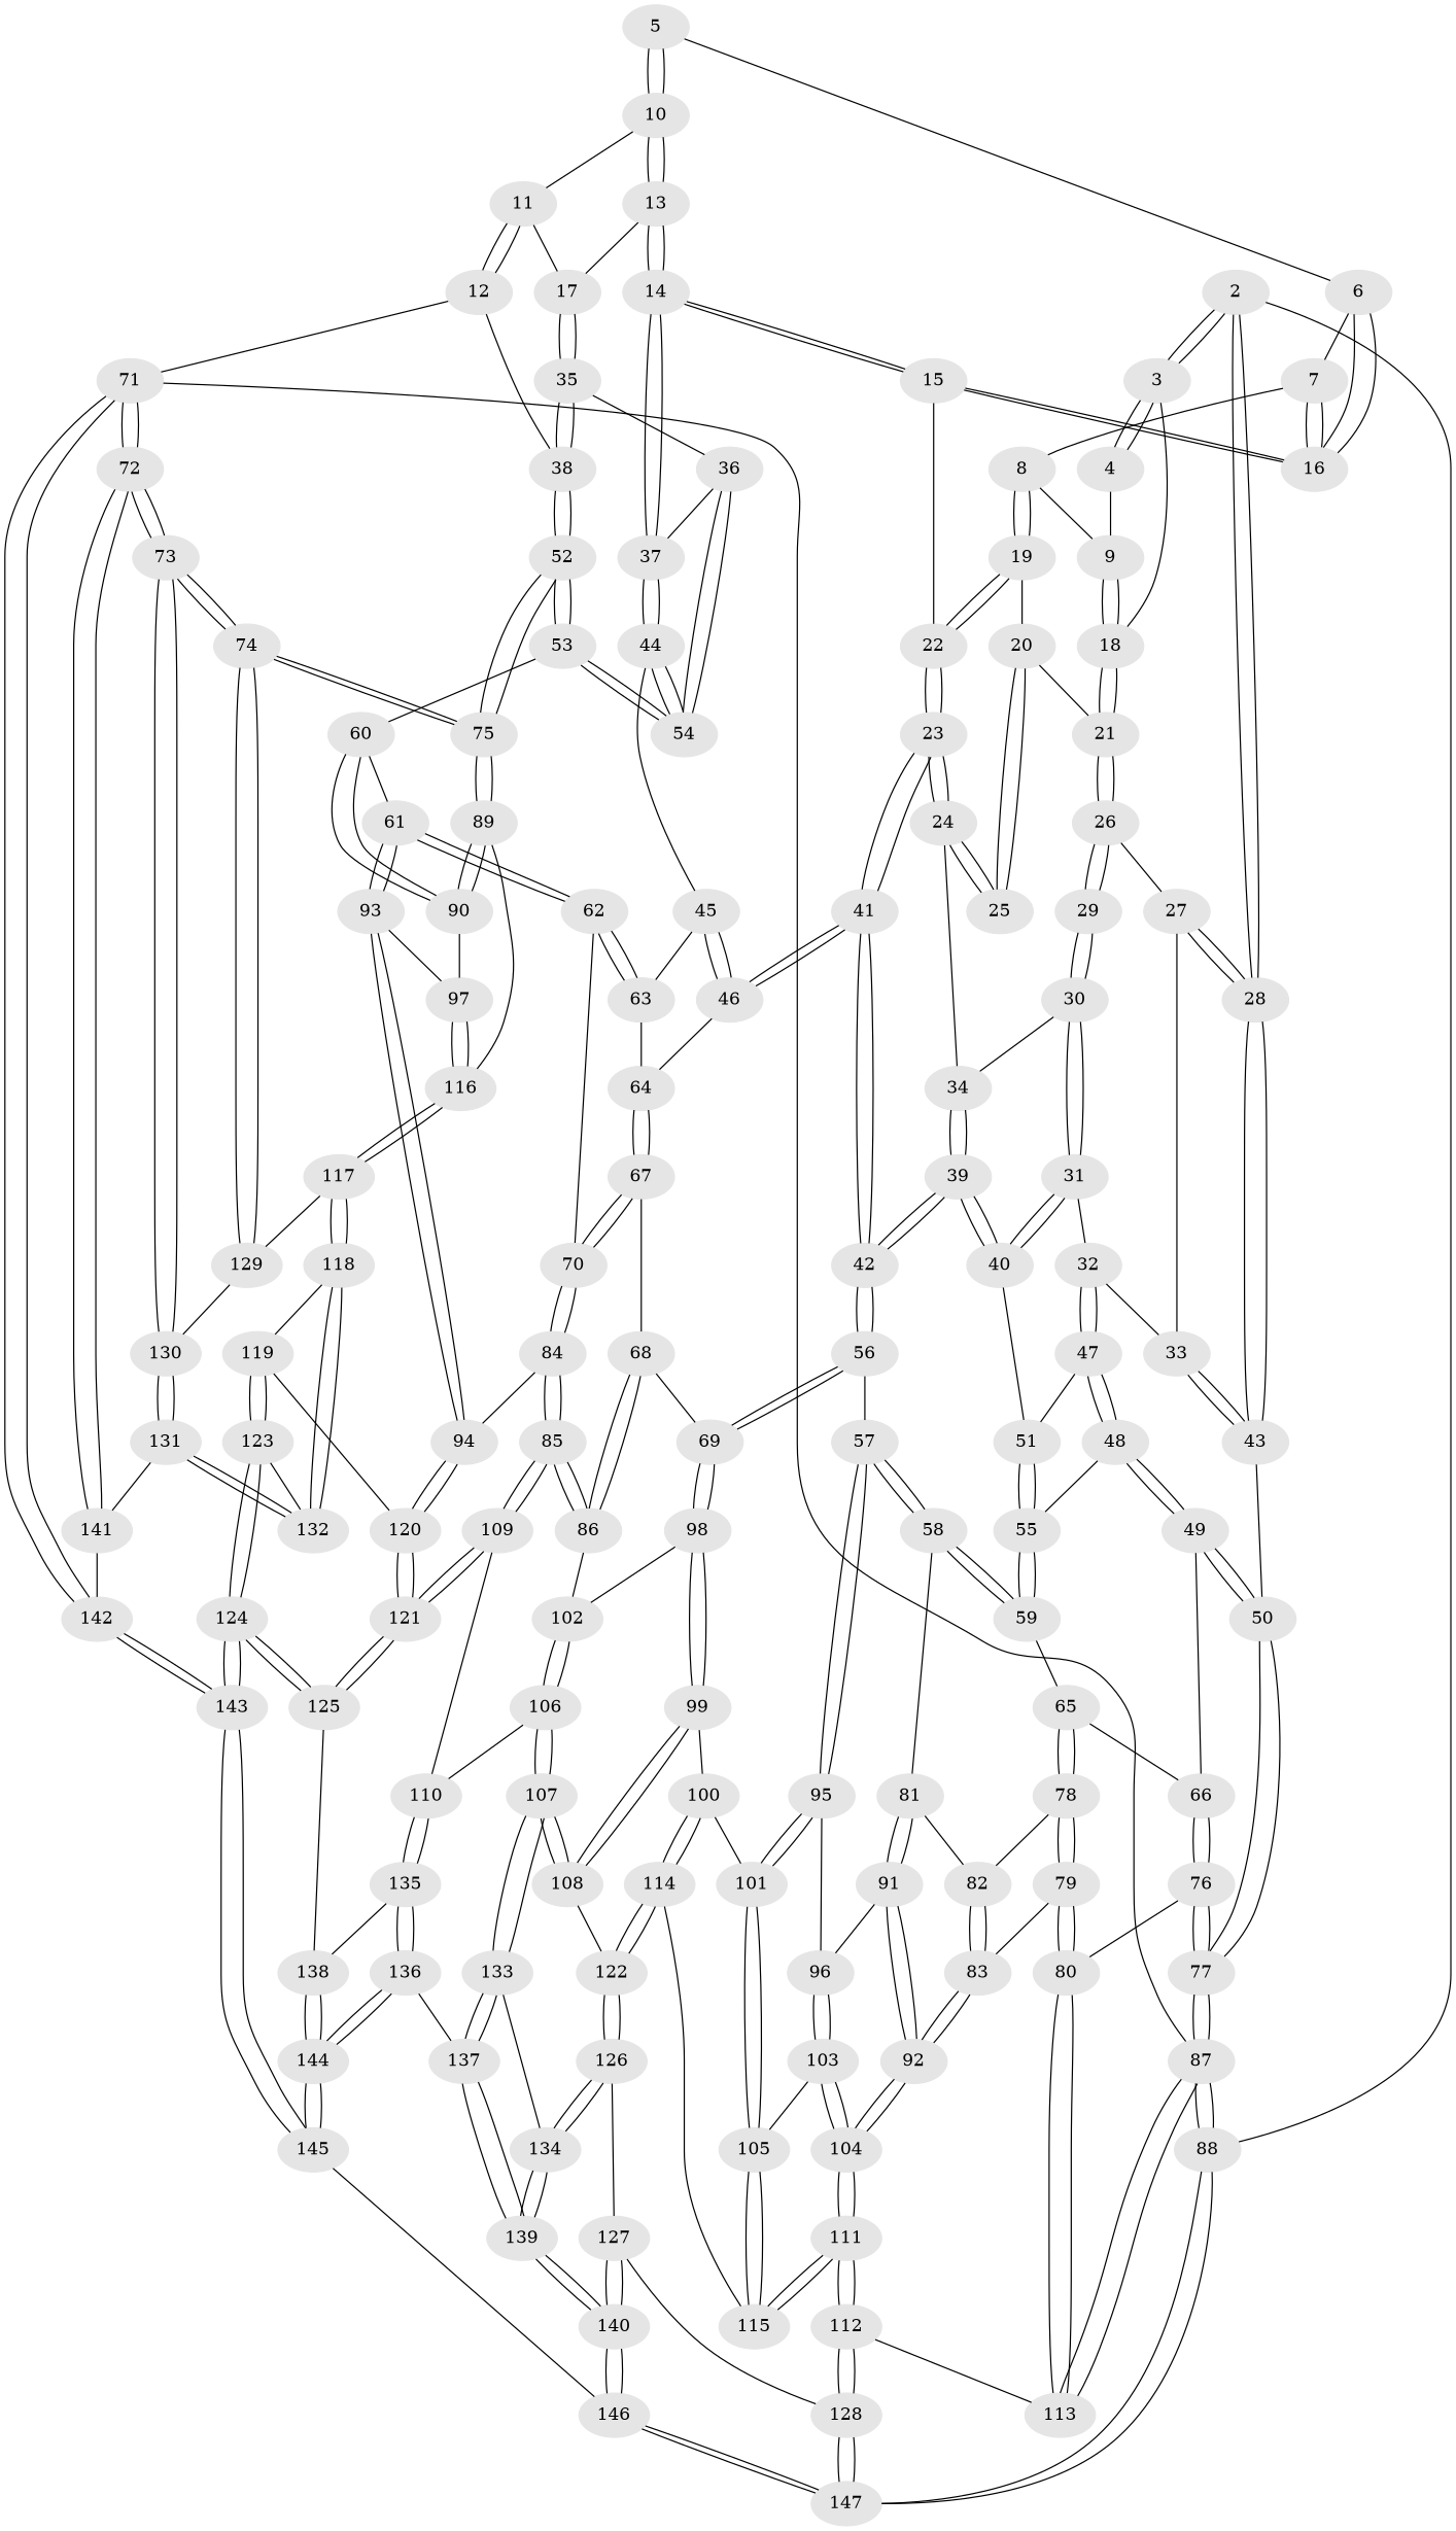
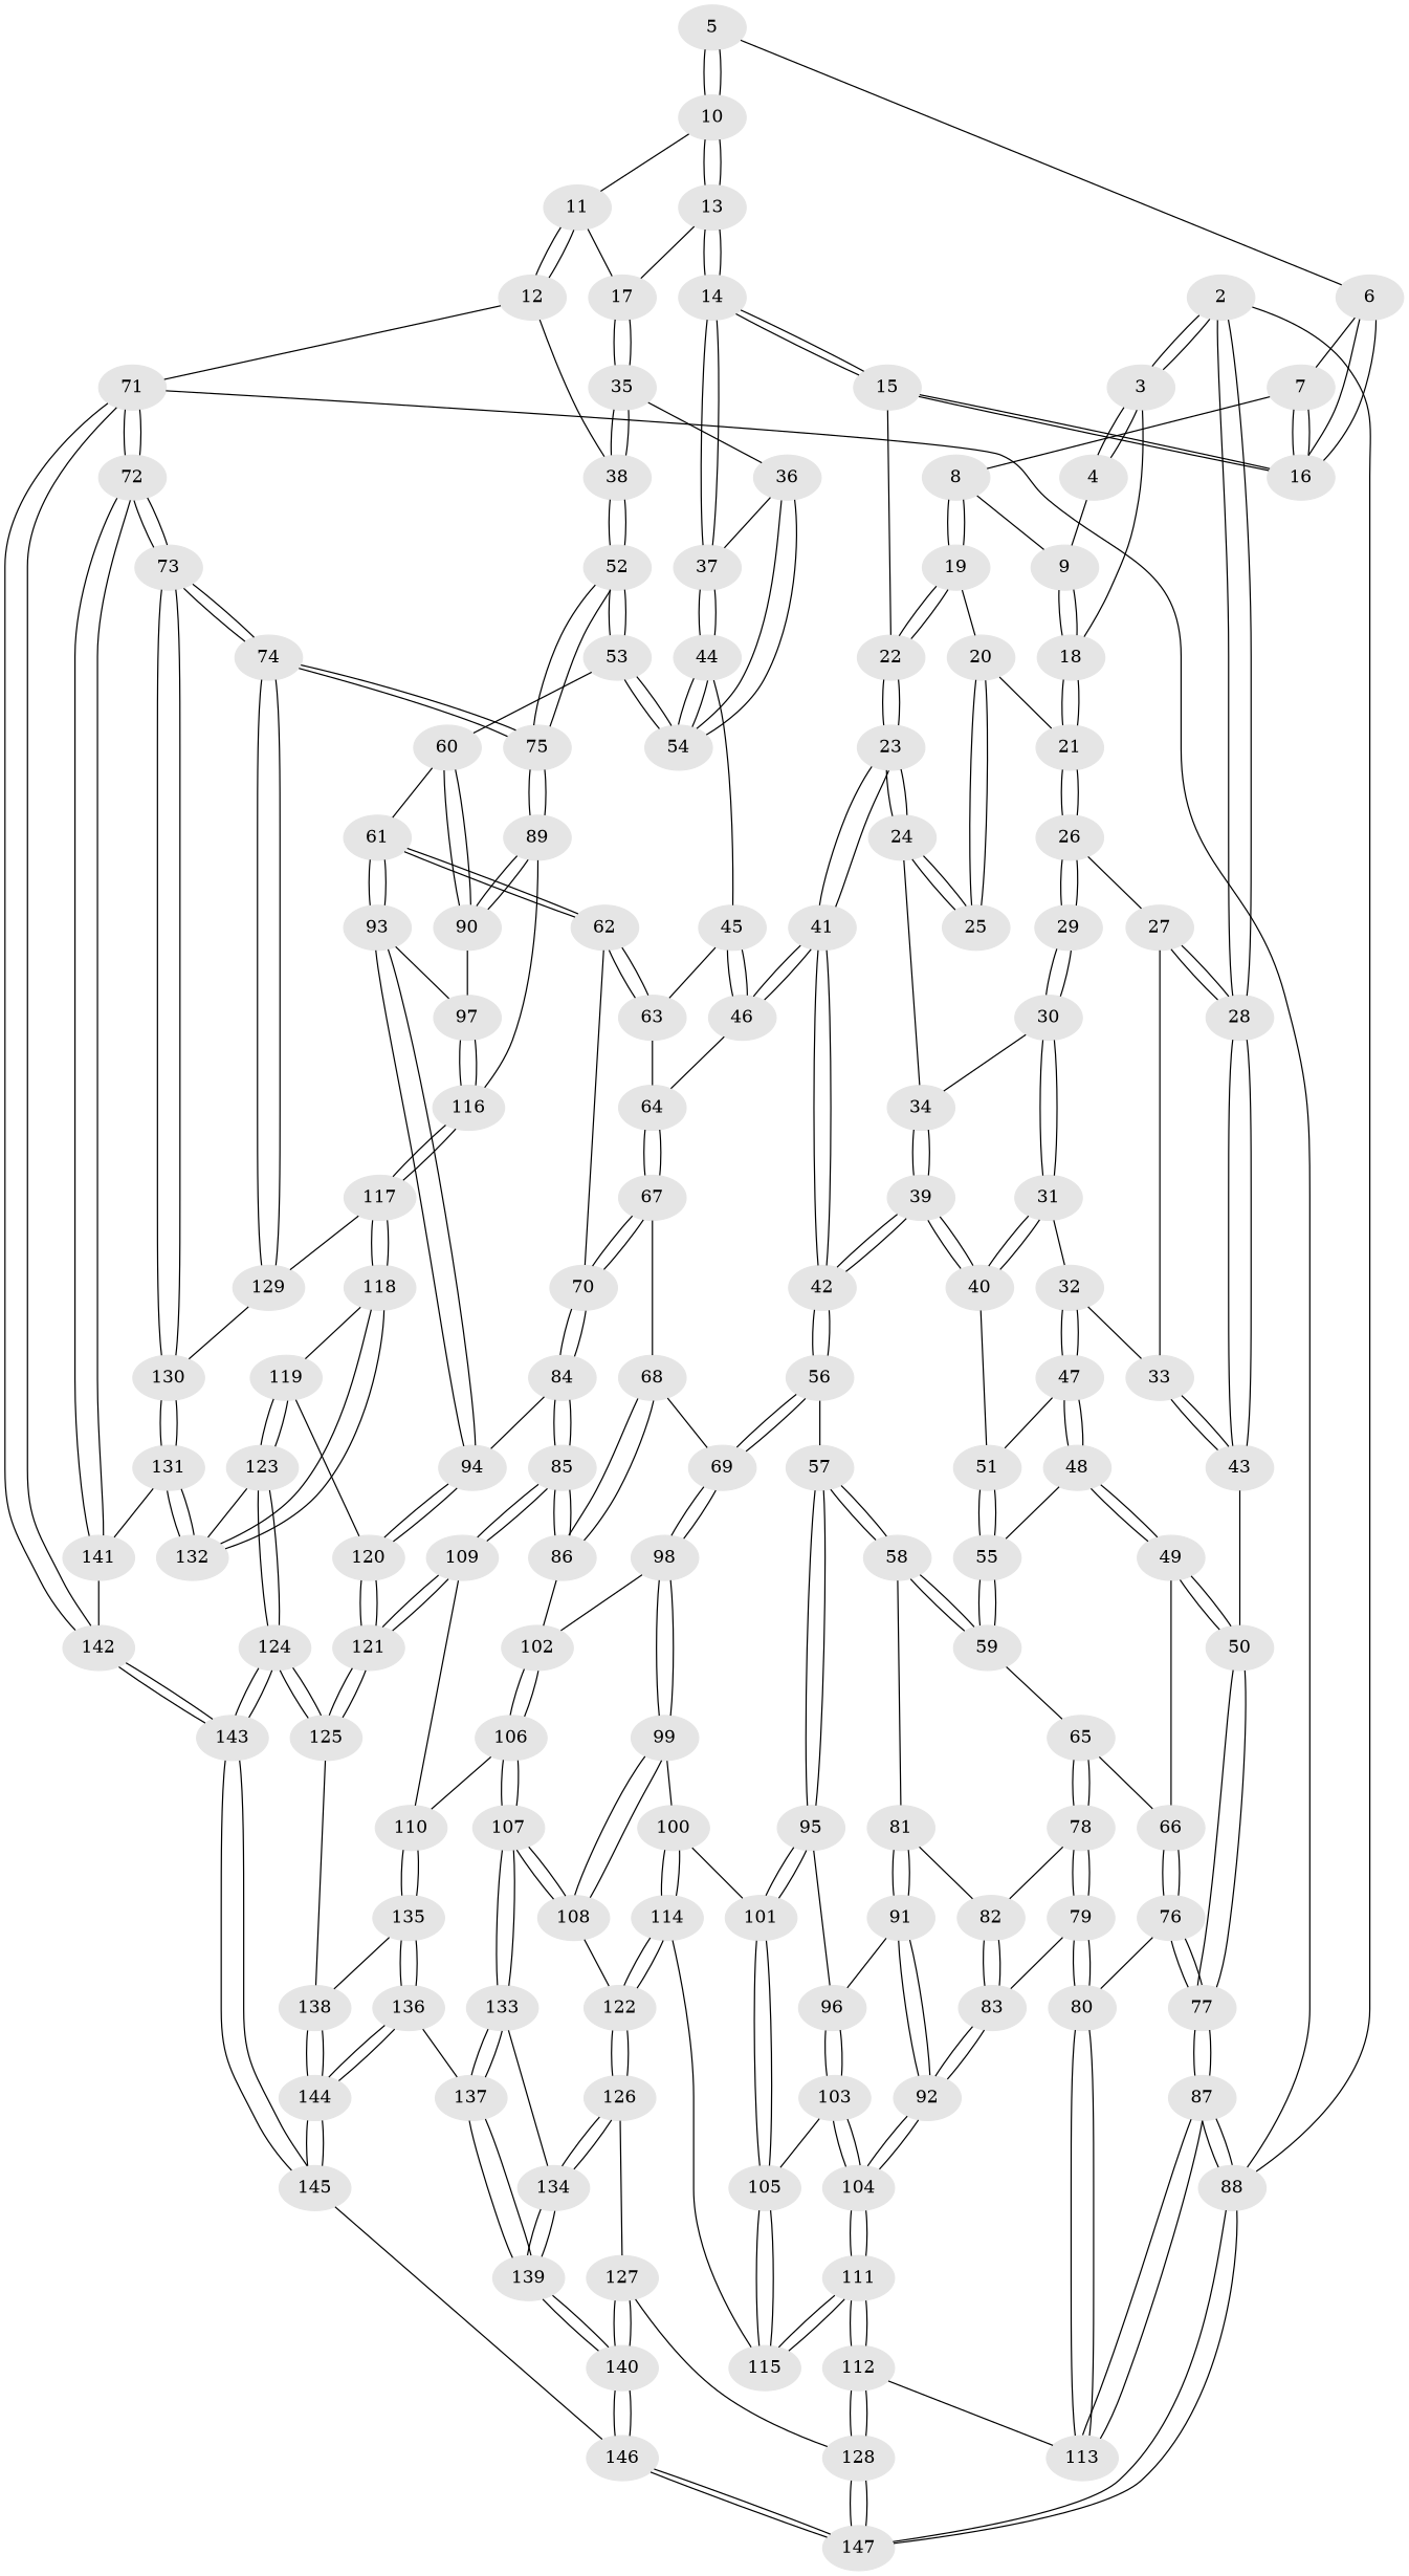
  graph {
    node [color=gray90 style=filled]
    2
    3
    28
    88
    5
    6
    10
    12
    38
    71
    4
    18
    43
    147
    9
    21
    7
    16
    11
    13
    8
    19
    22
    20
    17
    14
    35
    52
    72
    142
    15
    37
    44
    23
    36
    26
    25
    29
    27
    24
    41
    34
    42
    46
    39
    30
    33
    50
    31
    32
    40
    47
    51
    48
    54
    45
    53
    75
    56
    55
    64
    57
    69
    77
    63
    67
    49
    66
    59
    76
    87
    60
    89
    61
    90
    65
    58
    95
    98
    81
    96
    101
    82
    91
    78
    62
    93
    97
    70
    94
    84
    68
    79
    80
    86
    102
    99
    85
    73
    141
    143
    74
    130
    129
    131
    116
    113
    83
    92
    104
    109
    120
    110
    121
    106
    117
    103
    111
    105
    100
    108
    114
    122
    115
    107
    112
    133
    135
    134
    137
    126
    125
    138
    136
    128
    118
    119
    132
    123
    124
    127
    145
    144
    140
    139
    146
    2 -- 3
    2 -- 3
    2 -- 28
    2 -- 28
    2 -- 88
    3 -- 4
    3 -- 4
    3 -- 18
    28 -- 43
    28 -- 43
    88 -- 147
    88 -- 147
    5 -- 6
    5 -- 10
    5 -- 10
    6 -- 7
    6 -- 16
    6 -- 16
    10 -- 11
    10 -- 13
    10 -- 13
    12 -- 38
    12 -- 71
    38 -- 52
    38 -- 52
-   71 -- 87
+   71 -- 88
    71 -- 72
    71 -- 72
    71 -- 142
    71 -- 142
    4 -- 9
    18 -- 21
    18 -- 21
    43 -- 50
    9 -- 18
    9 -- 18
    21 -- 26
    21 -- 26
    7 -- 16
    7 -- 16
    7 -- 8
    11 -- 12
    11 -- 12
    11 -- 17
    13 -- 17
    13 -- 14
    13 -- 14
    8 -- 9
    8 -- 19
    8 -- 19
    19 -- 22
    19 -- 22
    19 -- 20
    22 -- 23
    22 -- 23
    20 -- 21
    20 -- 25
    20 -- 25
    17 -- 35
    17 -- 35
    14 -- 15
    14 -- 15
    14 -- 37
    14 -- 37
    35 -- 38
    35 -- 38
    35 -- 36
    52 -- 53
    52 -- 53
    52 -- 75
    52 -- 75
    72 -- 73
    72 -- 73
    72 -- 141
    72 -- 141
    142 -- 143
    142 -- 143
    15 -- 16
    15 -- 16
    15 -- 22
    37 -- 44
    37 -- 44
    44 -- 54
    44 -- 54
    44 -- 45
    23 -- 24
    23 -- 24
    23 -- 41
    23 -- 41
    36 -- 37
    36 -- 54
    36 -- 54
    26 -- 29
    26 -- 29
    26 -- 27
    29 -- 30
    29 -- 30
    27 -- 28
    27 -- 28
    27 -- 33
    24 -- 25
    24 -- 25
    24 -- 34
    41 -- 42
    41 -- 42
    41 -- 46
    41 -- 46
    34 -- 39
    34 -- 39
    42 -- 56
    42 -- 56
    46 -- 64
    39 -- 42
    39 -- 42
    39 -- 40
    39 -- 40
    30 -- 34
    30 -- 31
    30 -- 31
    33 -- 43
    33 -- 43
    50 -- 77
    50 -- 77
    31 -- 32
    31 -- 40
    31 -- 40
    32 -- 33
    32 -- 47
    32 -- 47
    40 -- 51
    47 -- 51
    47 -- 48
    47 -- 48
    51 -- 55
    51 -- 55
    48 -- 55
    48 -- 49
    48 -- 49
    45 -- 46
    45 -- 46
    45 -- 63
    53 -- 54
    53 -- 54
    53 -- 60
    75 -- 89
    75 -- 89
    56 -- 57
    56 -- 69
    56 -- 69
    55 -- 59
    55 -- 59
    64 -- 67
    64 -- 67
    57 -- 58
    57 -- 58
    57 -- 95
    57 -- 95
    69 -- 98
    69 -- 98
    77 -- 87
    77 -- 87
    63 -- 64
    67 -- 70
    67 -- 70
    67 -- 68
    49 -- 50
    49 -- 50
    49 -- 66
    66 -- 76
    66 -- 76
    59 -- 65
    76 -- 77
    76 -- 77
    76 -- 80
    87 -- 88
    87 -- 88
    87 -- 113
    87 -- 113
    60 -- 61
    60 -- 90
    60 -- 90
    89 -- 90
    89 -- 90
    89 -- 116
    61 -- 62
    61 -- 62
    61 -- 93
    61 -- 93
    90 -- 97
    65 -- 66
    65 -- 78
    65 -- 78
    58 -- 59
    58 -- 59
    58 -- 81
    95 -- 96
    95 -- 101
    95 -- 101
    98 -- 102
    98 -- 99
    98 -- 99
    81 -- 82
    81 -- 91
    81 -- 91
    96 -- 103
    96 -- 103
    101 -- 105
    101 -- 105
    82 -- 83
    82 -- 83
    91 -- 96
    91 -- 92
    91 -- 92
    78 -- 82
    78 -- 79
    78 -- 79
    62 -- 63
    62 -- 63
    62 -- 70
    93 -- 97
    93 -- 94
    93 -- 94
    97 -- 116
    97 -- 116
    70 -- 84
    70 -- 84
    94 -- 120
    94 -- 120
    84 -- 94
    84 -- 85
    84 -- 85
    68 -- 69
    68 -- 86
    68 -- 86
    79 -- 80
    79 -- 80
    79 -- 83
    80 -- 113
    80 -- 113
    86 -- 102
    102 -- 106
    102 -- 106
    99 -- 100
    99 -- 108
    99 -- 108
    85 -- 86
    85 -- 86
    85 -- 109
    85 -- 109
    73 -- 74
    73 -- 74
    73 -- 130
    73 -- 130
    141 -- 142
    143 -- 145
    143 -- 145
    74 -- 75
    74 -- 75
    74 -- 129
    74 -- 129
    130 -- 131
    130 -- 131
    129 -- 130
    131 -- 141
    131 -- 132
    131 -- 132
    116 -- 117
    116 -- 117
    83 -- 92
    83 -- 92
    92 -- 104
    92 -- 104
    104 -- 111
    104 -- 111
    109 -- 110
    109 -- 121
    109 -- 121
    120 -- 121
    120 -- 121
    110 -- 135
    110 -- 135
    121 -- 125
    121 -- 125
    106 -- 110
    106 -- 107
    106 -- 107
    117 -- 129
    117 -- 118
    117 -- 118
    103 -- 104
    103 -- 104
    103 -- 105
    111 -- 115
    111 -- 115
    111 -- 112
    111 -- 112
    105 -- 115
    105 -- 115
    100 -- 101
    100 -- 114
    100 -- 114
    108 -- 122
    114 -- 122
    114 -- 122
    114 -- 115
    122 -- 126
    122 -- 126
    107 -- 108
    107 -- 108
    107 -- 133
    107 -- 133
    112 -- 113
    112 -- 128
    112 -- 128
    133 -- 134
    133 -- 137
    133 -- 137
    135 -- 138
    135 -- 136
    135 -- 136
    134 -- 139
    134 -- 139
    137 -- 139
    137 -- 139
    126 -- 134
    126 -- 134
    126 -- 127
    125 -- 138
    138 -- 144
    138 -- 144
    136 -- 137
    136 -- 144
    136 -- 144
    128 -- 147
    128 -- 147
    118 -- 119
    118 -- 132
    118 -- 132
    119 -- 120
    119 -- 123
    119 -- 123
    123 -- 132
    123 -- 124
    123 -- 124
    124 -- 143
    124 -- 143
    124 -- 125
    124 -- 125
    127 -- 128
    127 -- 140
    127 -- 140
    145 -- 146
    144 -- 145
    144 -- 145
    140 -- 146
    140 -- 146
    139 -- 140
    139 -- 140
    146 -- 147
    146 -- 147
  }
